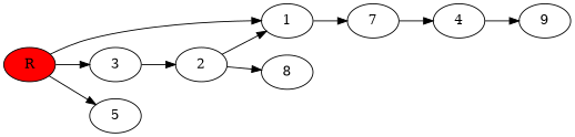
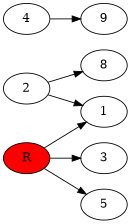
  digraph {
    rankdir=LR
    1
-   7
    4
    2
    8
    9
    3
    R [fillcolor="#ff0000" style=filled]
    5
-   1 -> 7
-   7 -> 4
    4 -> 9
    2 -> 1
    2 -> 8
-   3 -> 2
    R -> 1
    R -> 3
    R -> 5
  }
